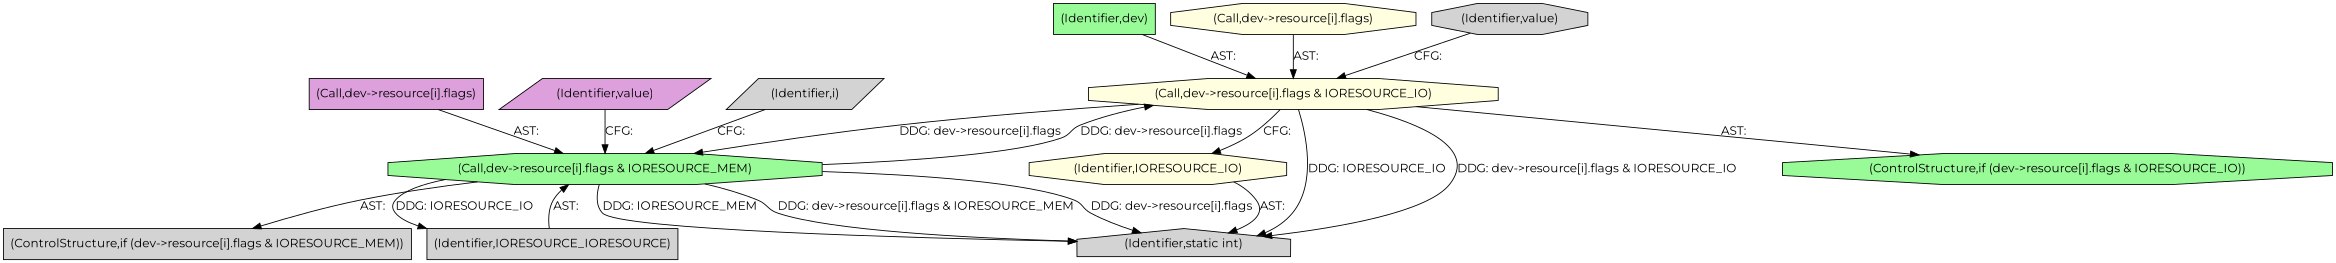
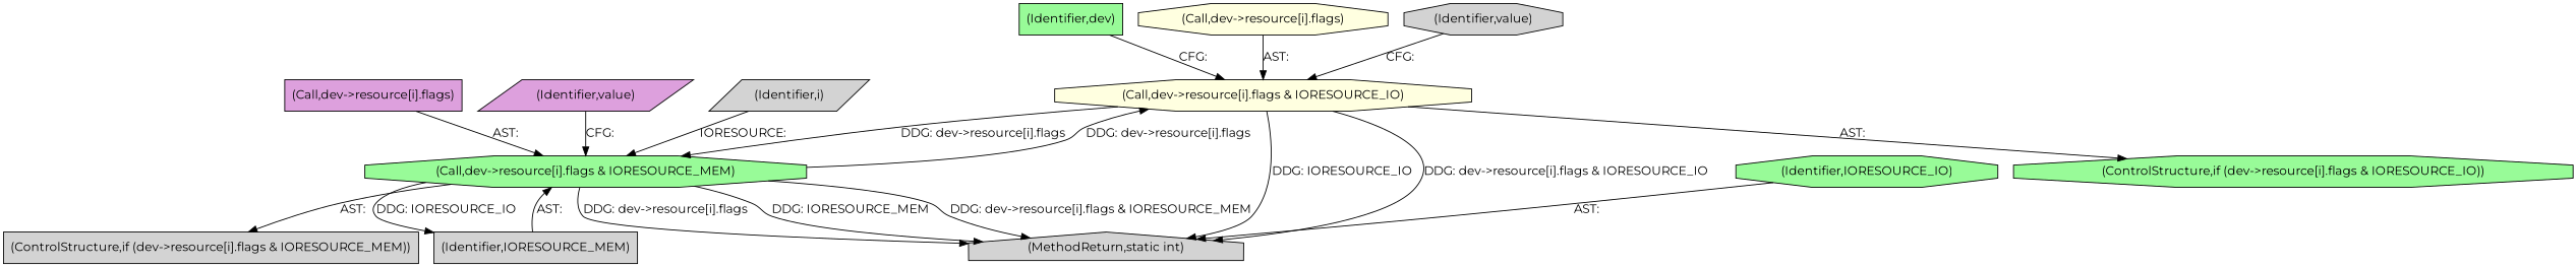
  digraph {
    fontname=Montserrat
    node [fillcolor=lightgrey fontname=Montserrat shape=octagon style=filled]
    edge [fontname=Montserrat]
    n1 [fillcolor=lightyellow label="(Call,dev->resource[i].flags & IORESOURCE_IO)"]
    n2 [fillcolor=palegreen label="(Call,dev->resource[i].flags & IORESOURCE_MEM)"]
    n3 [fillcolor=palegreen label="(ControlStructure,if (dev->resource[i].flags & IORESOURCE_IO))"]
-   n4 [fillcolor=lightyellow label="(Identifier,IORESOURCE_IO)"]
-   n5 [label="(Identifier,static int)" shape=house]
+   n4 [fillcolor=palegreen label="(Identifier,IORESOURCE_IO)"]
+   n5 [label="(MethodReturn,static int)" shape=house]
    n6 [label="(ControlStructure,if (dev->resource[i].flags & IORESOURCE_MEM))" shape=box]
-   n7 [label="(Identifier,IORESOURCE_IORESOURCE)" shape=box]
+   n7 [label="(Identifier,IORESOURCE_MEM)" shape=box]
    n8 [fillcolor=plum label="(Call,dev->resource[i].flags)" shape=box]
    n9 [fillcolor=plum label="(Identifier,value)" shape=parallelogram]
    n10 [fillcolor=palegreen label="(Identifier,dev)" shape=box]
    n11 [fillcolor=lightyellow label="(Call,dev->resource[i].flags)"]
    n12 [label="(Identifier,i)" shape=parallelogram]
    n13 [label="(Identifier,value)"]
    n1 -> n2 [label="DDG: dev->resource[i].flags"]
    n1 -> n3 [label="AST: "]
-   n1 -> n4 [label="CFG: "]
    n1 -> n5 [label="DDG: IORESOURCE_IO"]
    n1 -> n5 [label="DDG: dev->resource[i].flags & IORESOURCE_IO"]
    n2 -> n1 [label="DDG: dev->resource[i].flags"]
    n2 -> n5 [label="DDG: IORESOURCE_MEM"]
    n2 -> n5 [label="DDG: dev->resource[i].flags & IORESOURCE_MEM"]
    n2 -> n5 [label="DDG: dev->resource[i].flags"]
    n2 -> n6 [label="AST: "]
    n2 -> n7 [label="DDG: IORESOURCE_IO"]
    n4 -> n5 [label="AST: "]
    n7 -> n2 [label="AST: "]
    n8 -> n2 [label="AST: "]
    n9 -> n2 [label="CFG: "]
-   n10 -> n1 [label="AST: "]
+   n10 -> n1 [label="CFG: "]
    n11 -> n1 [label="AST: "]
-   n12 -> n2 [label="CFG: "]
+   n12 -> n2 [label="IORESOURCE: "]
    n13 -> n1 [label="CFG: "]
  }
